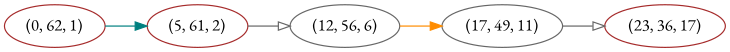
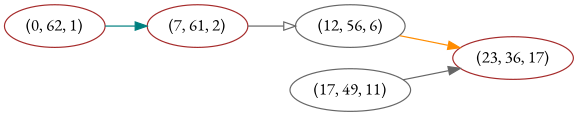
  digraph {
    fontname="EB Garamond"
    rankdir=LR
    node [color=brown fontname="EB Garamond"]
    edge [arrowhead=normal color=gray40 fontname="EB Garamond"]
    n1 [label="(0, 62, 1)"]
-   "(7, 61, 2)" [label="(5, 61, 2)"]
+   "(7, 61, 2)"
    "(12, 56, 6)" [color=gray40]
    "(17, 49, 11)" [color=gray40]
    n5 [label="(23, 36, 17)"]
    n1 -> "(7, 61, 2)" [color=teal]
    "(7, 61, 2)" -> "(12, 56, 6)" [arrowhead=onormal]
-   "(12, 56, 6)" -> "(17, 49, 11)" [color=darkorange]
-   "(17, 49, 11)" -> n5 [arrowhead=onormal]
+   "(12, 56, 6)" -> n5 [color=darkorange]
+   "(17, 49, 11)" -> n5
  }
